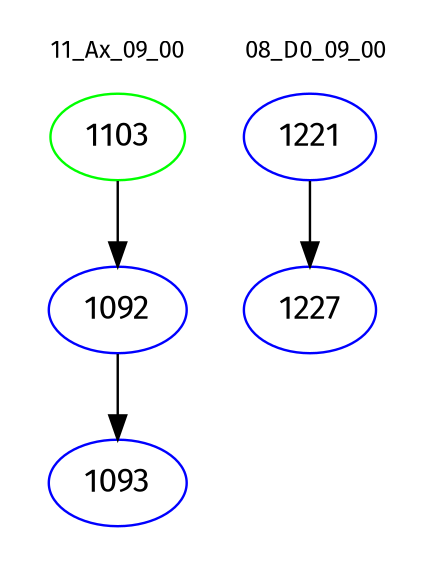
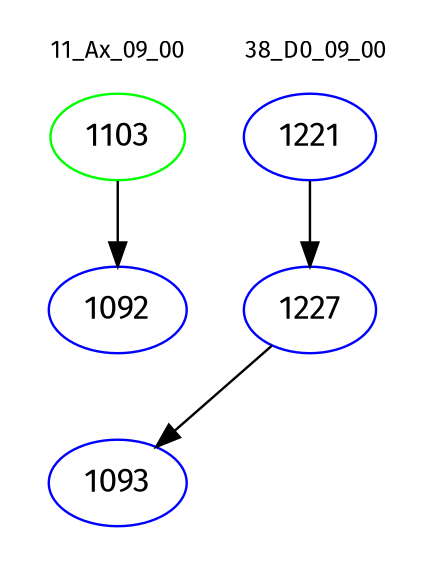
  digraph {
    fontname="Fira Sans"
    node [color=blue fontname="Fira Sans"]
    edge [color=black fontname="Fira Sans"]
    n1 [color=green label=1103]
    n2 [label=1092]
    n3 [label=1093]
    n4 [label=1221]
    n5 [label=1227]
    subgraph cluster_1 {
      color=white
      fontsize=10
      label="11_Ax_09_00"
      n1
      n2
      n3
    }
    subgraph cluster_2 {
      color=white
      fontsize=10
-     label="08_D0_09_00"
+     label="38_D0_09_00"
      n4
      n5
    }
    n1 -> n2
-   n2 -> n3
+   n5 -> n3
    n4 -> n5
  }
